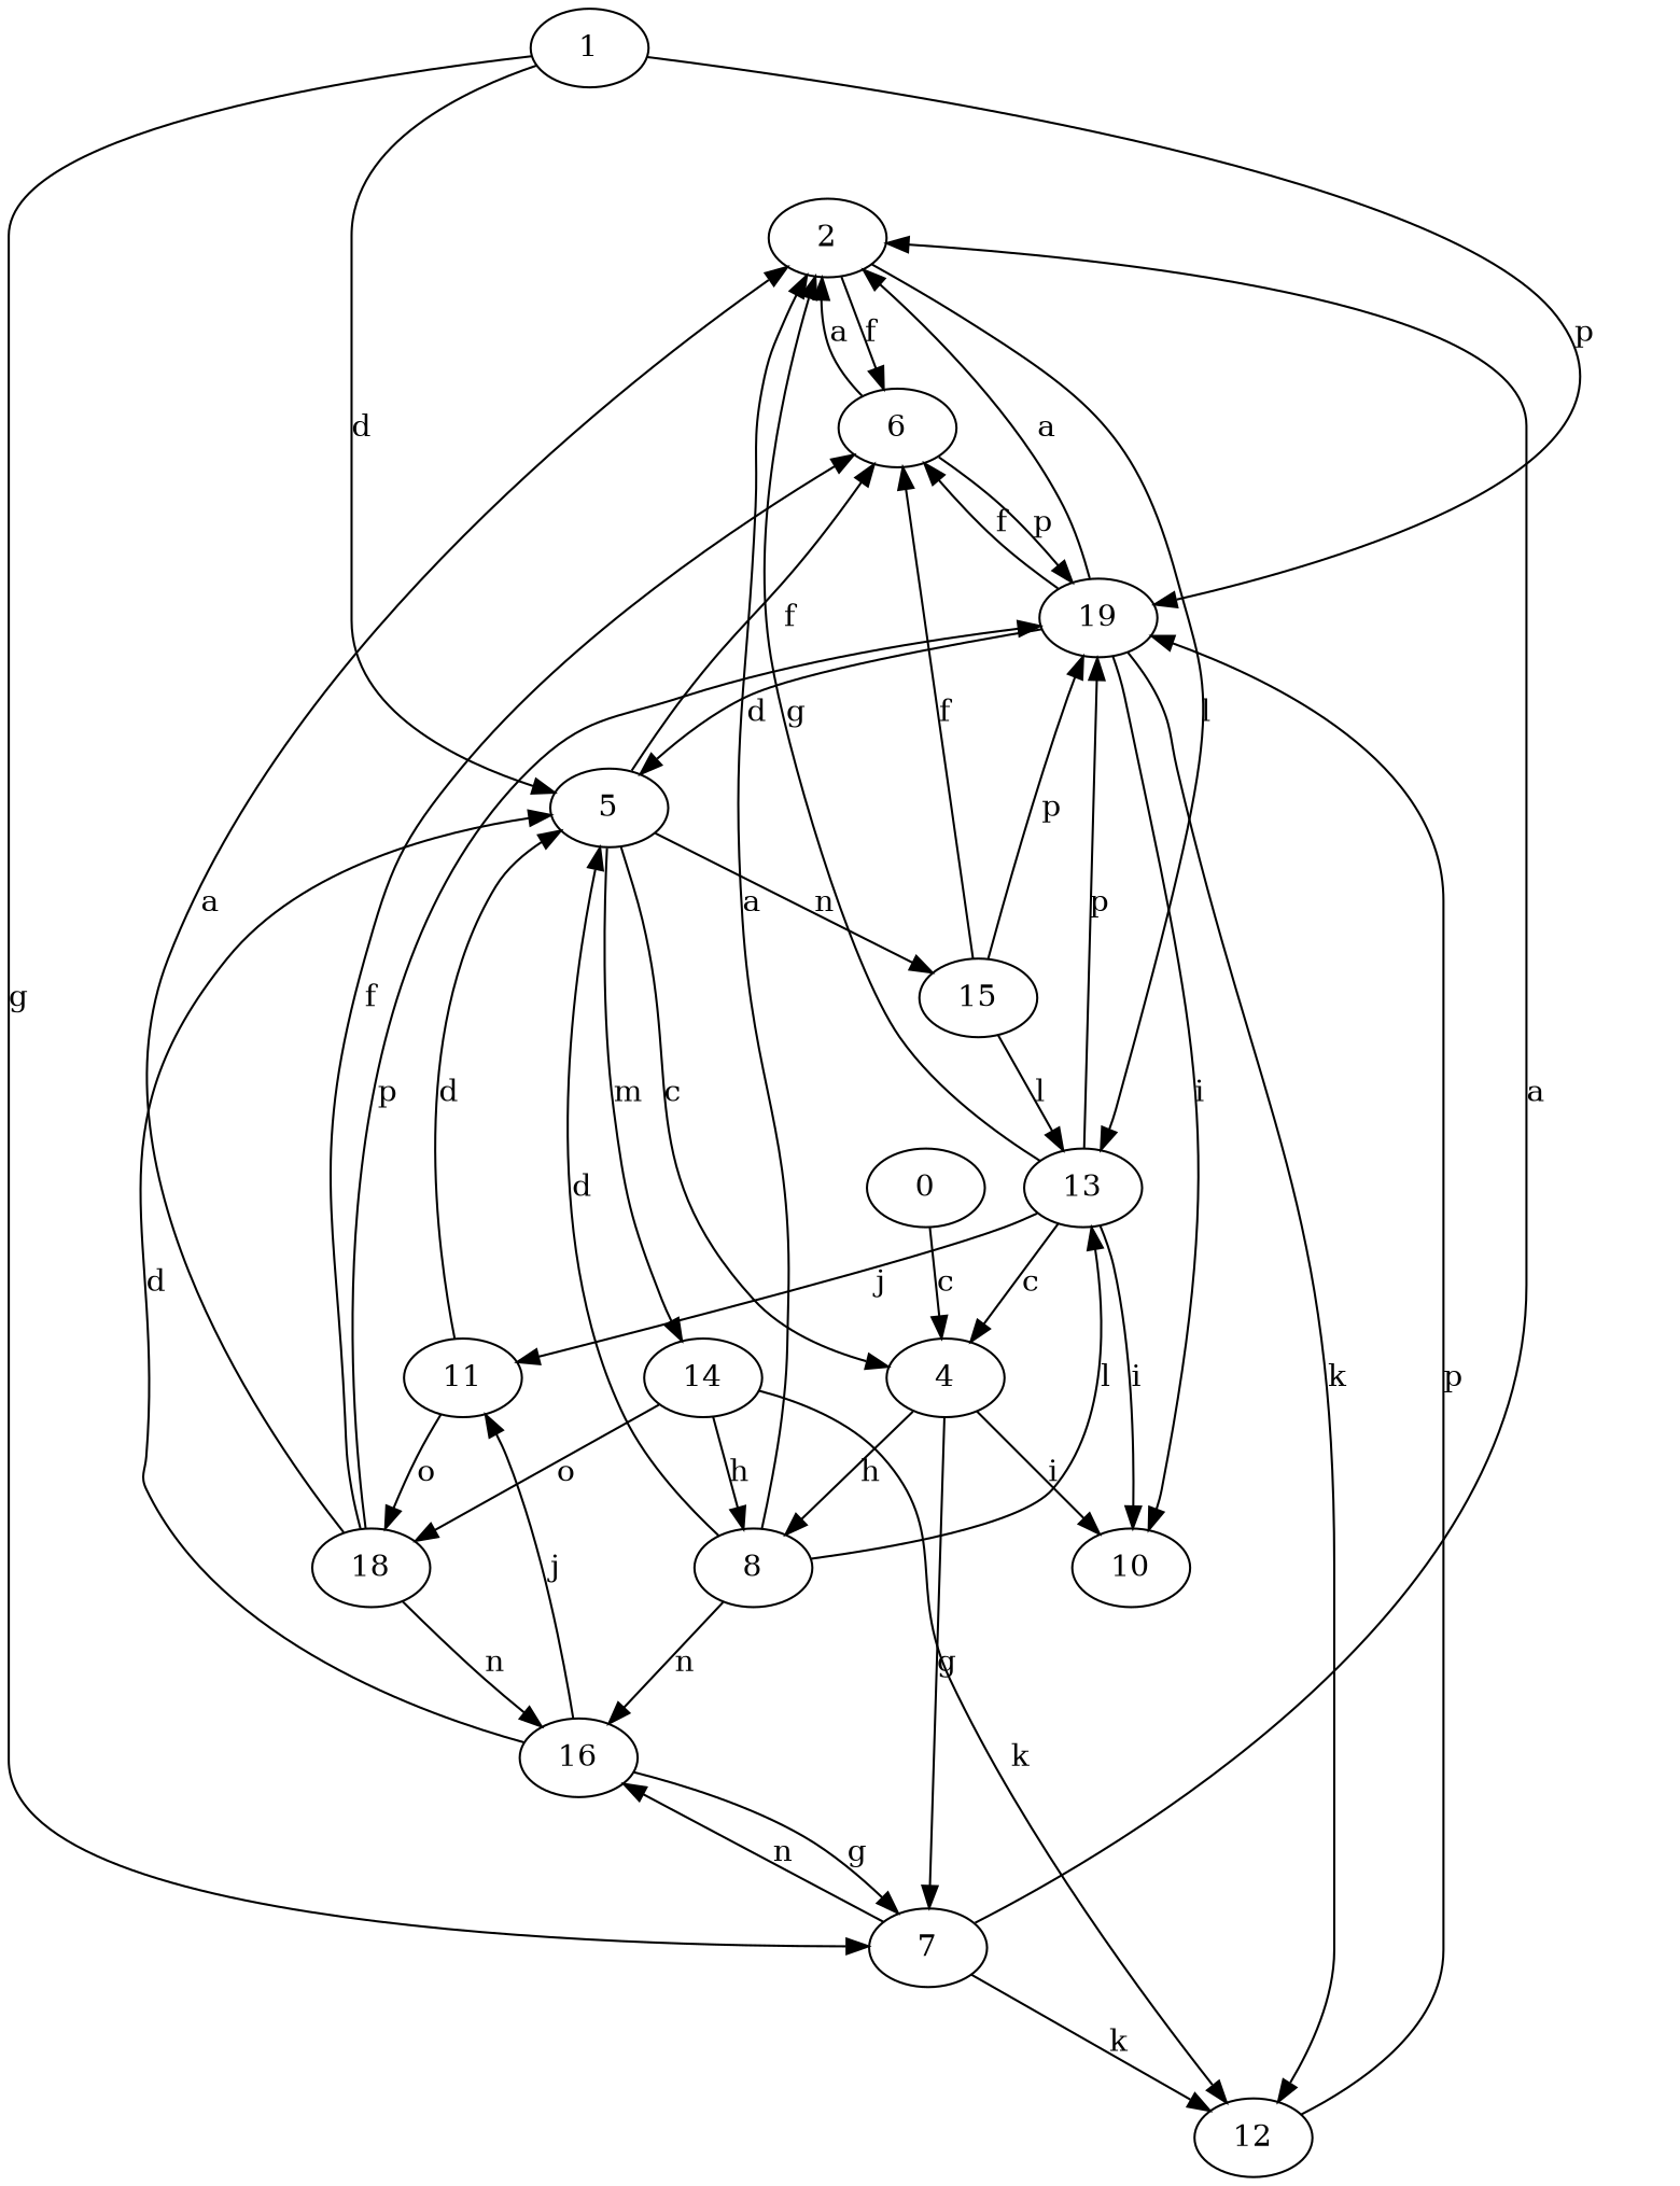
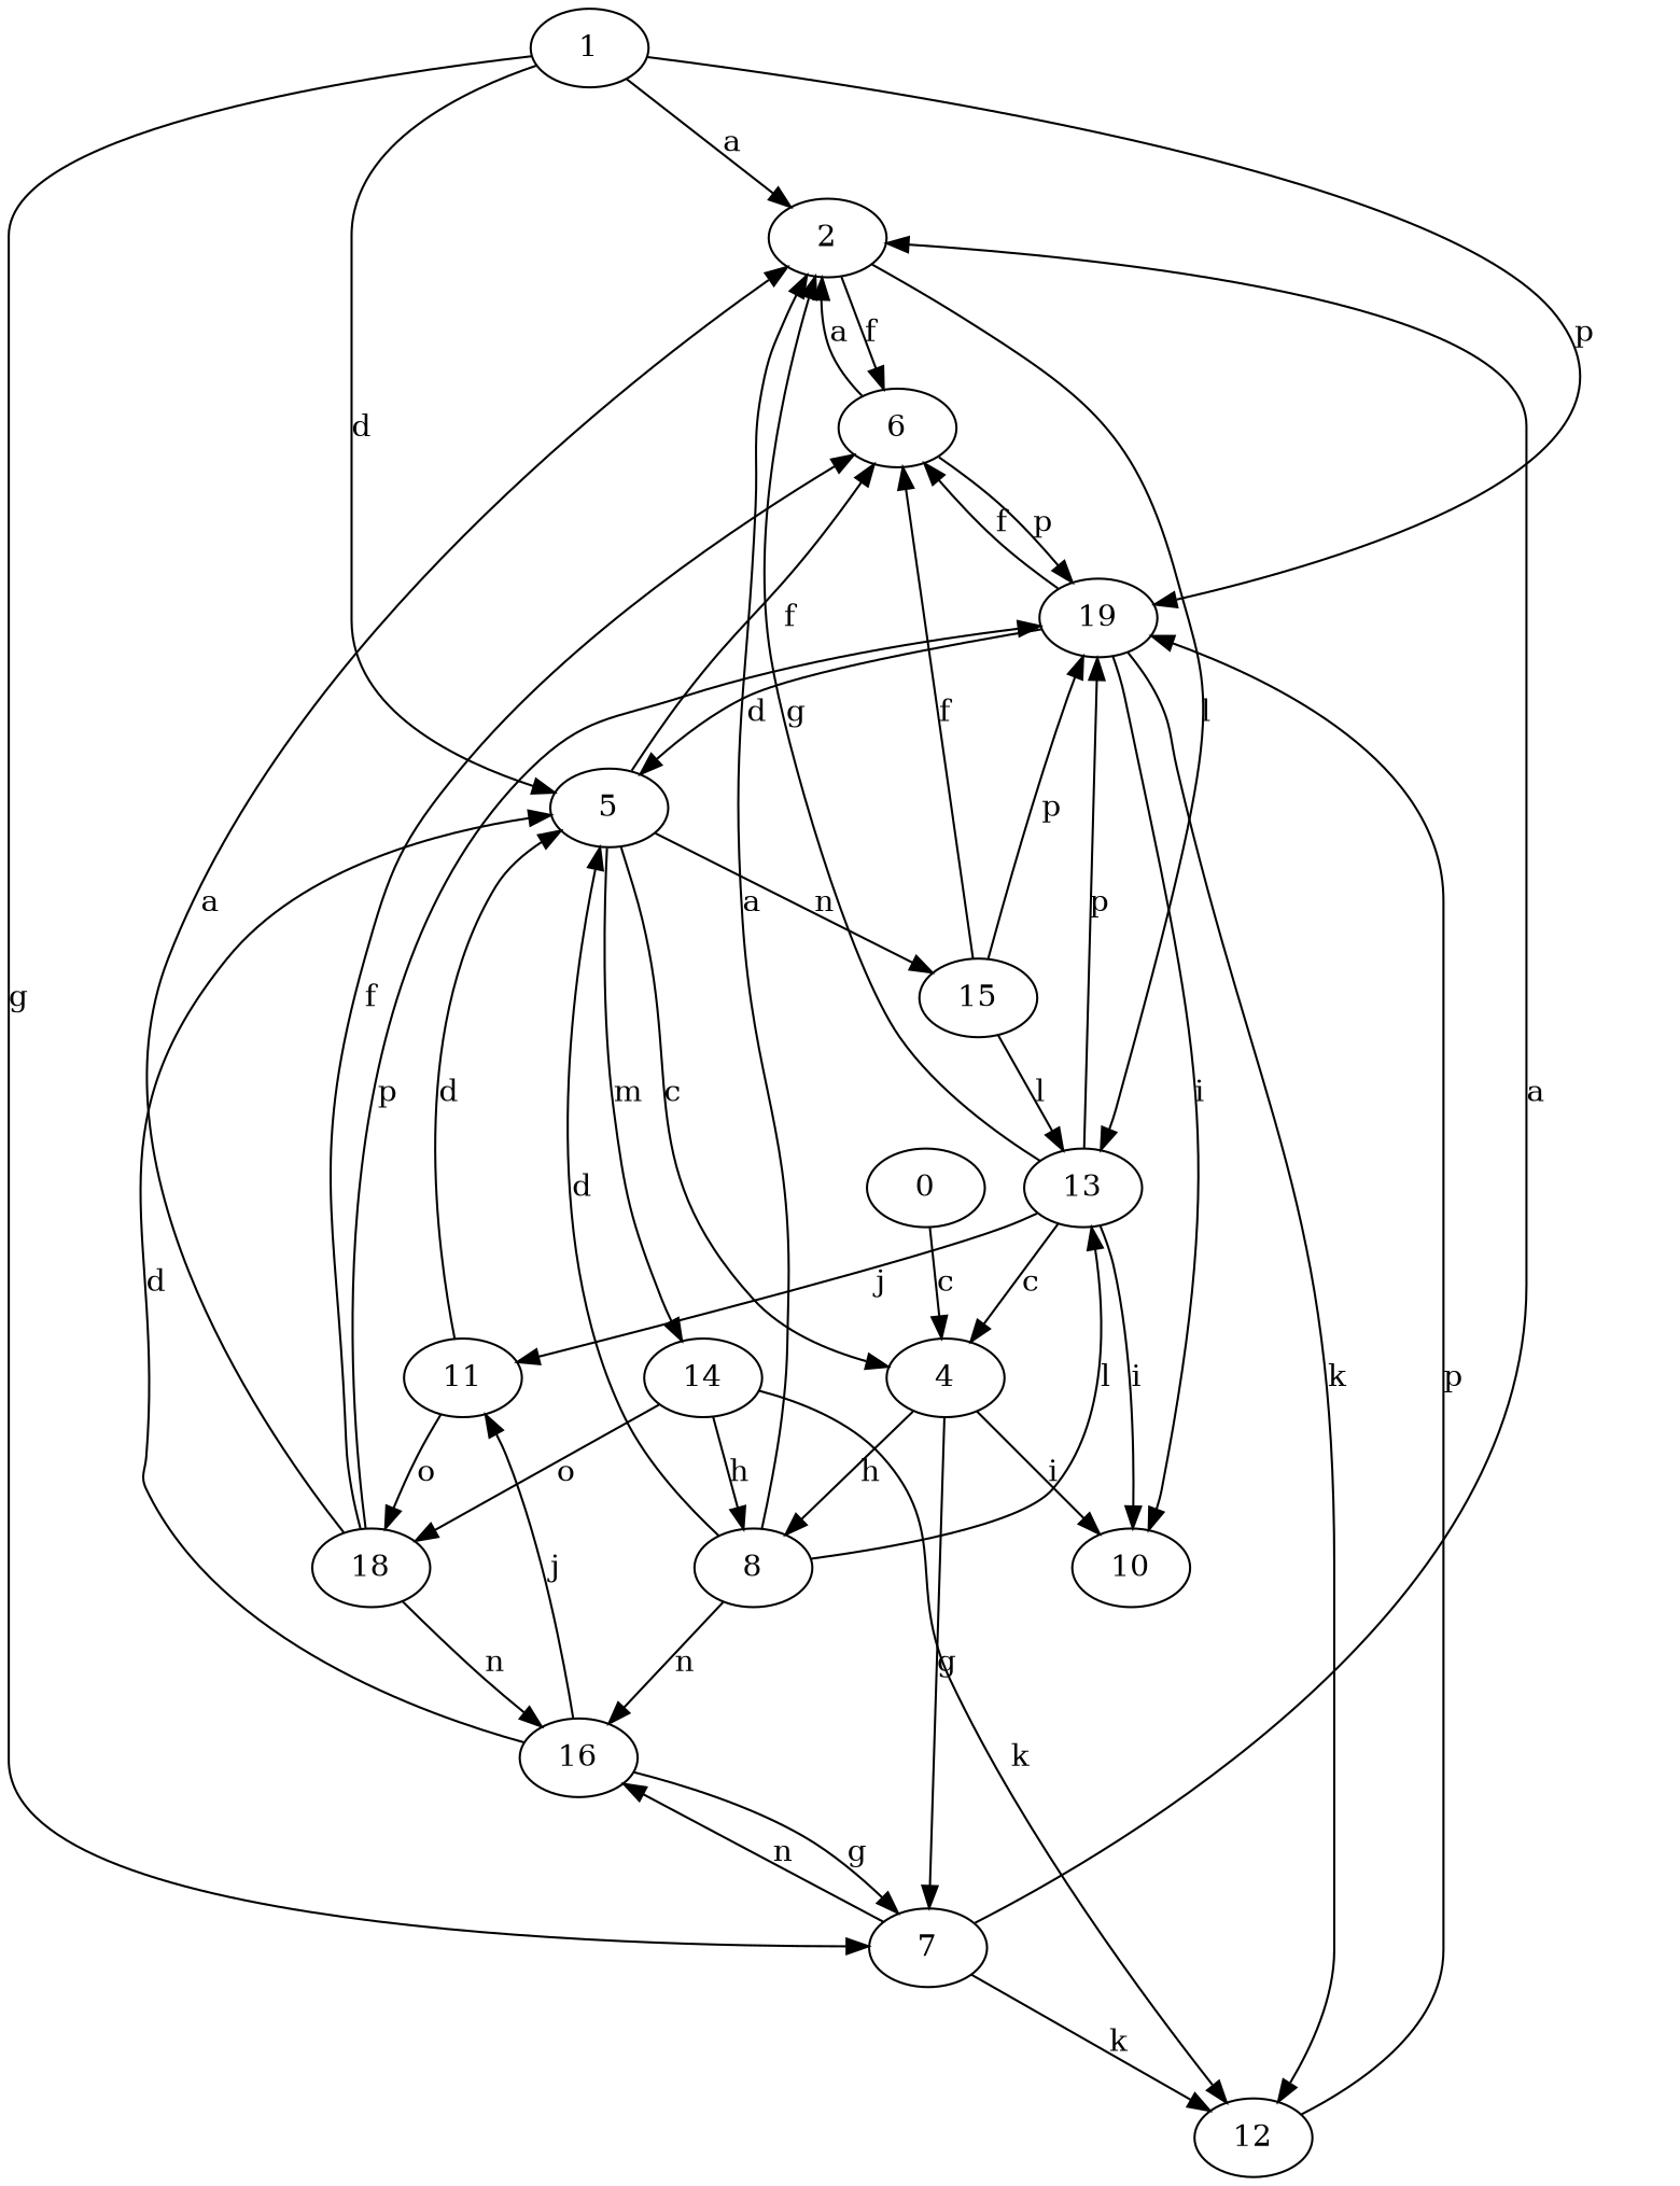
  strict digraph {
    1
    2
    5
    7
    19
    6
    13
    4
    14
    15
    12
    16
    10
    11
    8
    18
    0
-   19 -> 2 [label=a]
+   1 -> 2 [label=a]
    1 -> 5 [label=d]
    1 -> 7 [label=g]
    1 -> 19 [label=p]
    2 -> 6 [label=f]
    2 -> 13 [label=l]
    5 -> 6 [label=f]
    5 -> 4 [label=c]
    5 -> 14 [label=m]
    5 -> 15 [label=n]
    7 -> 2 [label=a]
    7 -> 12 [label=k]
    7 -> 16 [label=n]
    19 -> 5 [label=d]
    19 -> 6 [label=f]
    19 -> 12 [label=k]
    19 -> 10 [label=i]
    6 -> 2 [label=a]
    6 -> 19 [label=p]
    13 -> 2 [label=g]
    13 -> 19 [label=p]
    13 -> 4 [label=c]
    13 -> 10 [label=i]
    13 -> 11 [label=j]
    4 -> 7 [label=g]
    4 -> 10 [label=i]
    4 -> 8 [label=h]
    14 -> 12 [label=k]
    14 -> 8 [label=h]
    14 -> 18 [label=o]
    15 -> 19 [label=p]
    15 -> 6 [label=f]
    15 -> 13 [label=l]
    12 -> 19 [label=p]
    16 -> 5 [label=d]
    16 -> 7 [label=g]
    16 -> 11 [label=j]
    11 -> 5 [label=d]
    11 -> 18 [label=o]
    8 -> 2 [label=a]
    8 -> 5 [label=d]
    8 -> 13 [label=l]
    8 -> 16 [label=n]
    18 -> 2 [label=a]
    18 -> 19 [label=p]
    18 -> 6 [label=f]
    18 -> 16 [label=n]
    0 -> 4 [label=c]
  }
